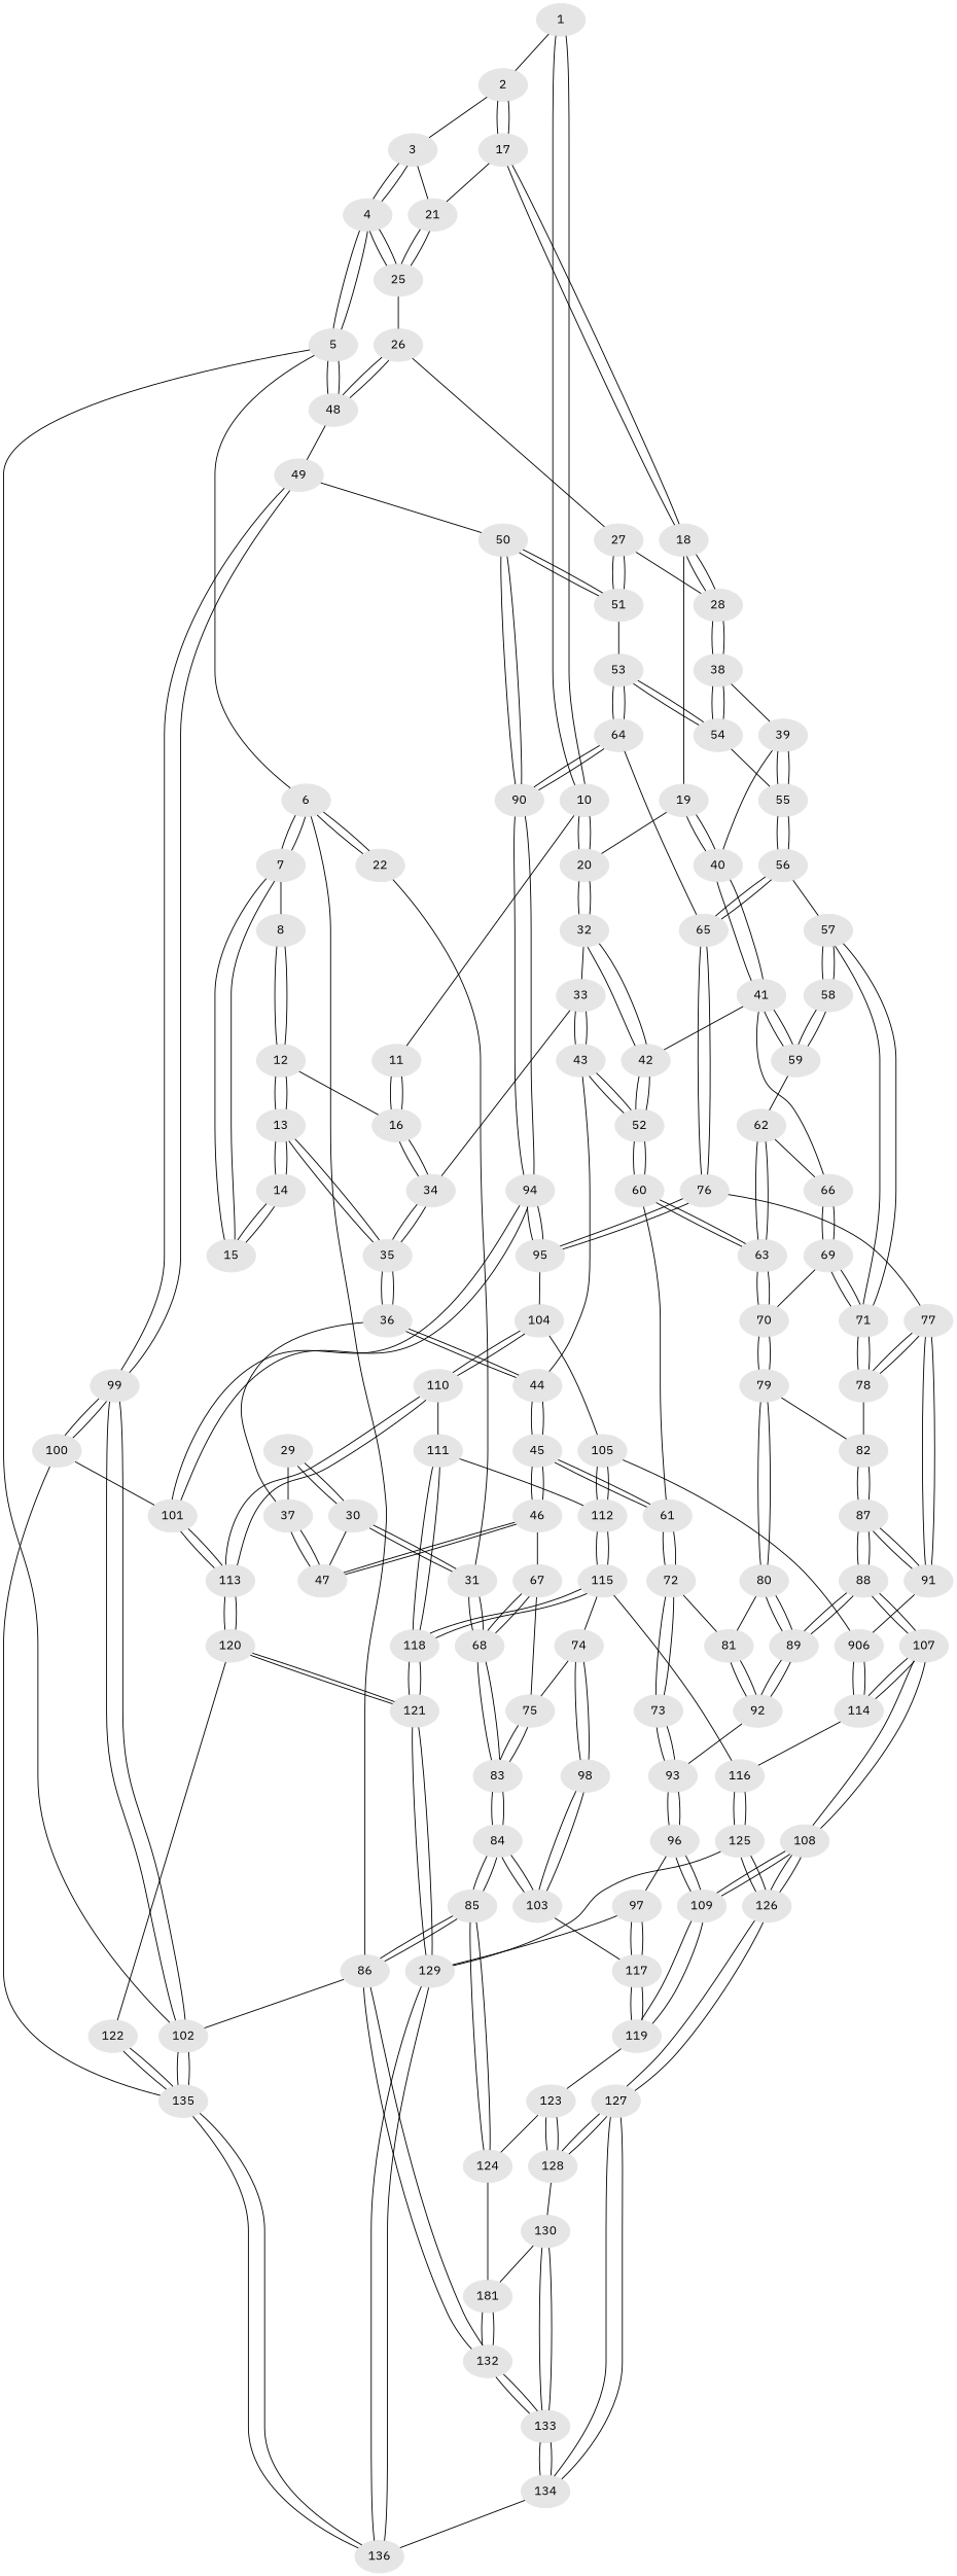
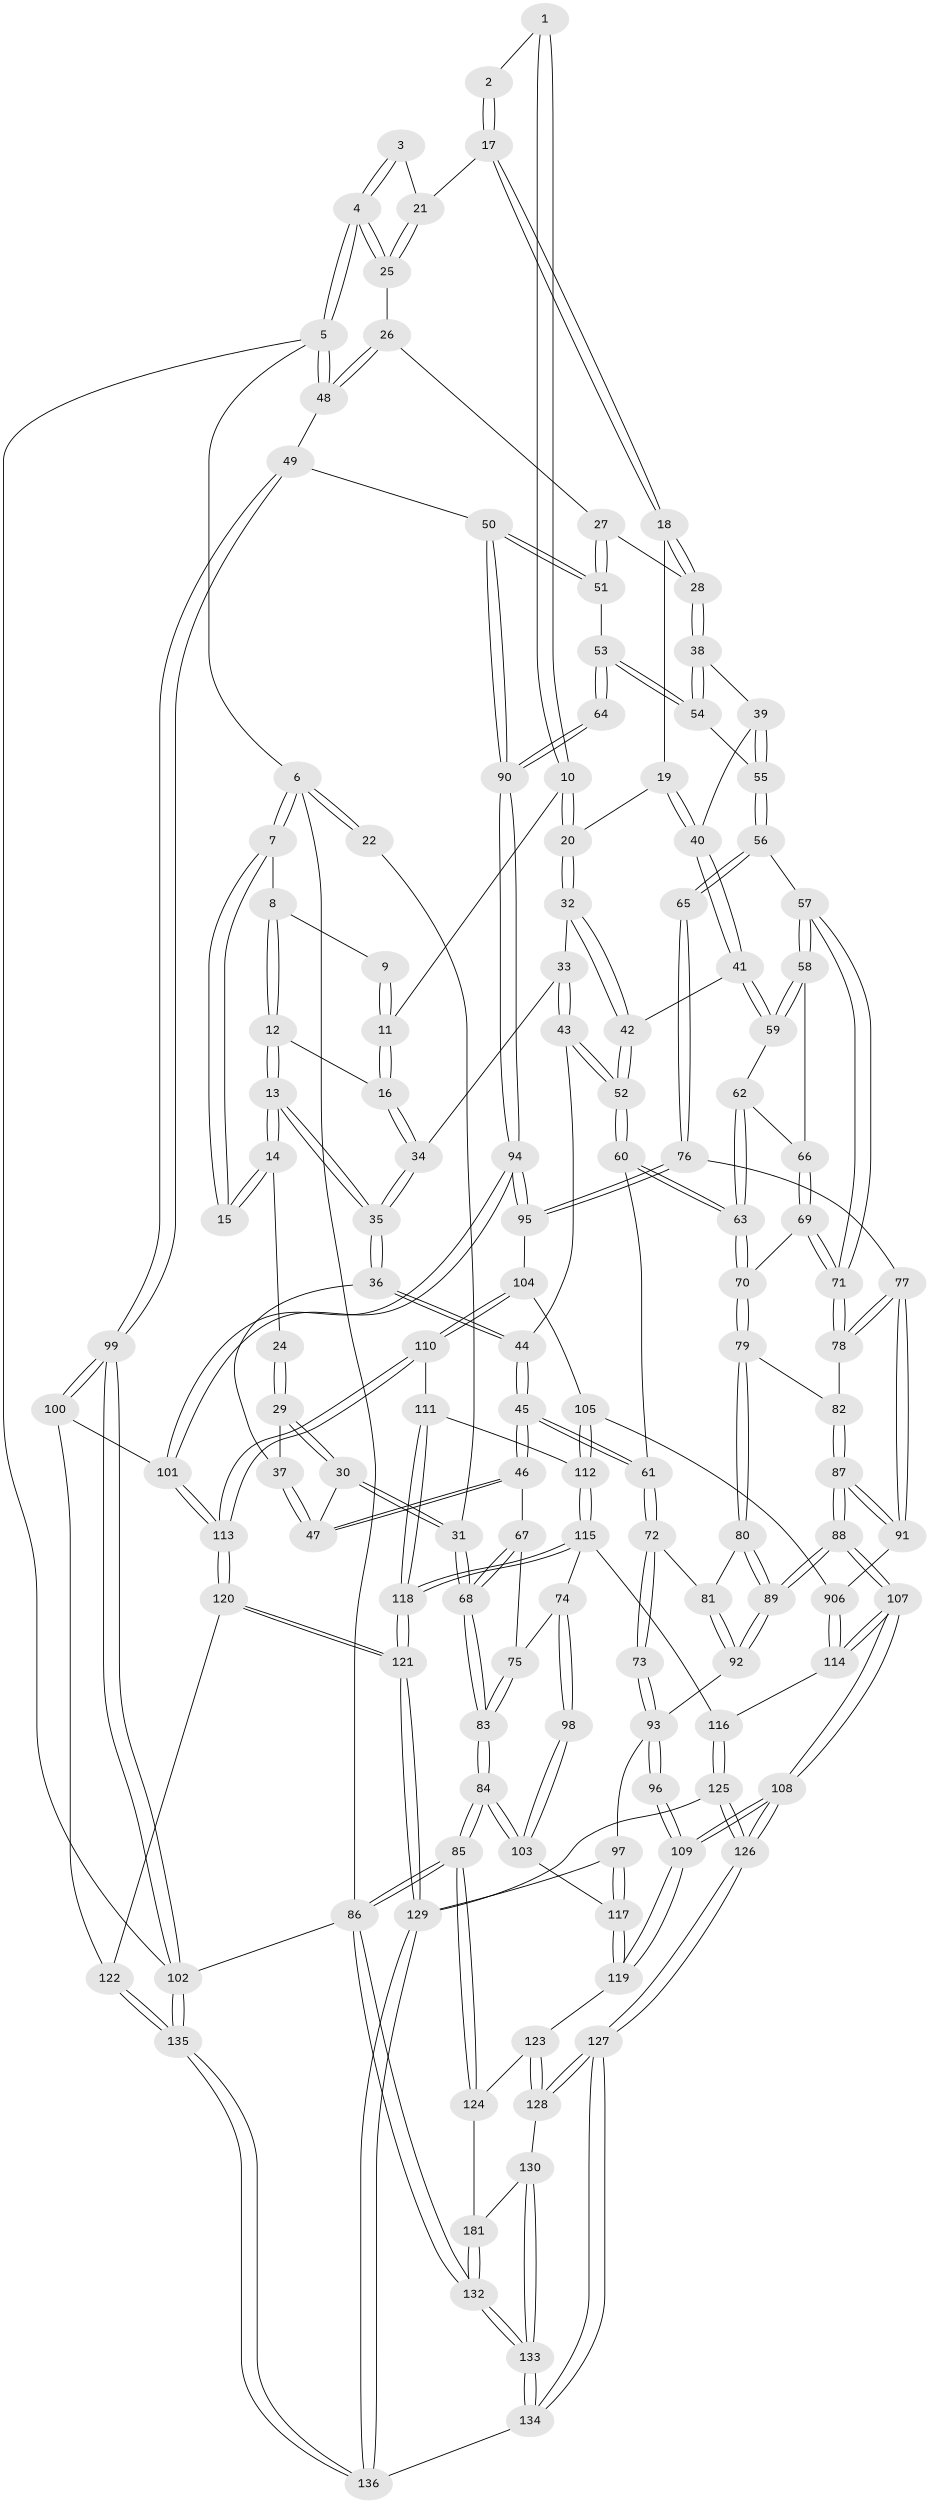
  graph {
    fontname="IBM Plex Sans"
    node [color=gray90 fontname="IBM Plex Sans" style=filled]
    edge [fontname="IBM Plex Sans"]
    1
    2
    10
    3
    17
    11
    20
    4
    21
    18
    5
    25
    6
    48
    102
    26
    7
    22
    86
    49
    135
    8
    15
    31
    132
+   9
    12
    16
    13
    32
    34
    14
    35
+   24
    36
    29
    19
    28
    40
    38
    41
    33
    42
    68
    30
    37
    27
    51
    53
    39
    54
    47
    83
    43
    52
    44
    45
    55
    56
    59
    62
    60
    46
    61
    67
    72
    75
    50
    99
    90
    100
    94
    64
    63
    65
    57
    58
    71
    76
    66
    78
    69
    70
    73
    81
    79
    77
    95
    84
    82
    80
    93
    92
    74
    98
    96
    103
    91
    104
    n100 [label=906]
    87
    89
    88
    85
    124
    117
    n107 [label=181]
    133
    107
    114
    108
    101
    97
    109
    113
    105
    110
    129
    119
    122
    120
    136
    112
    111
    115
    116
    126
    127
    123
    118
    121
    125
    128
    130
    134
    1 -- 2
    1 -- 10
    1 -- 10
-   2 -- 3
    2 -- 17
    2 -- 17
    10 -- 11
    10 -- 20
    10 -- 20
    3 -- 4
    3 -- 4
    3 -- 21
    17 -- 21
    17 -- 18
    17 -- 18
    11 -- 16
    11 -- 16
    20 -- 32
    20 -- 32
    4 -- 5
    4 -- 5
    4 -- 25
    4 -- 25
    21 -- 25
    21 -- 25
    18 -- 19
    18 -- 28
    18 -- 28
    5 -- 6
    5 -- 48
    5 -- 48
    5 -- 102
    25 -- 26
    6 -- 7
    6 -- 7
    6 -- 22
    6 -- 22
    6 -- 86
    48 -- 49
    102 -- 135
    102 -- 135
    26 -- 48
    26 -- 48
    26 -- 27
    7 -- 8
    7 -- 15
    7 -- 15
    22 -- 31
    86 -- 102
    86 -- 132
    86 -- 132
    49 -- 50
    49 -- 99
    49 -- 99
    135 -- 136
    135 -- 136
+   8 -- 9
    8 -- 12
    8 -- 12
    31 -- 68
    31 -- 68
    132 -- 133
    132 -- 133
+   9 -- 11
+   9 -- 11
    12 -- 16
    12 -- 13
    12 -- 13
    16 -- 34
    16 -- 34
    13 -- 14
    13 -- 14
    13 -- 35
    13 -- 35
    32 -- 33
    32 -- 42
    32 -- 42
    34 -- 35
    34 -- 35
    14 -- 15
    14 -- 15
+   14 -- 24
    35 -- 36
    35 -- 36
+   24 -- 29
+   24 -- 29
    36 -- 37
    36 -- 44
    36 -- 44
    29 -- 30
    29 -- 30
    29 -- 37
    19 -- 20
    19 -- 40
    19 -- 40
    28 -- 38
    28 -- 38
    40 -- 41
    40 -- 41
    38 -- 39
    38 -- 54
    38 -- 54
    41 -- 42
    41 -- 59
    41 -- 59
    33 -- 34
    33 -- 43
    33 -- 43
    42 -- 52
    42 -- 52
    68 -- 83
    68 -- 83
    30 -- 31
    30 -- 31
    30 -- 47
    37 -- 47
    37 -- 47
    27 -- 28
    27 -- 51
    27 -- 51
    51 -- 53
    53 -- 54
    53 -- 54
    53 -- 64
    53 -- 64
    39 -- 40
    39 -- 55
    39 -- 55
    54 -- 55
    83 -- 84
    83 -- 84
    43 -- 52
    43 -- 52
    43 -- 44
    52 -- 60
    52 -- 60
    44 -- 45
    44 -- 45
    45 -- 46
    45 -- 46
    45 -- 61
    45 -- 61
    55 -- 56
    55 -- 56
    56 -- 65
    56 -- 65
    56 -- 57
    59 -- 62
    62 -- 63
    62 -- 63
    62 -- 66
    60 -- 61
    60 -- 63
    60 -- 63
    46 -- 47
    46 -- 47
    46 -- 67
    61 -- 72
    61 -- 72
    67 -- 68
    67 -- 68
    67 -- 75
    72 -- 73
    72 -- 73
    72 -- 81
    75 -- 83
    75 -- 83
    50 -- 51
    50 -- 51
    50 -- 90
    50 -- 90
    99 -- 102
    99 -- 102
    99 -- 100
    99 -- 100
    90 -- 94
    90 -- 94
    100 -- 101
-   100 -- 135
+   100 -- 122
    94 -- 95
    94 -- 95
    94 -- 101
    94 -- 101
    64 -- 90
    64 -- 90
-   64 -- 65
    63 -- 70
    63 -- 70
    65 -- 76
    65 -- 76
    57 -- 58
    57 -- 58
    57 -- 71
    57 -- 71
    58 -- 59
    58 -- 59
-   41 -- 66
+   58 -- 66
    71 -- 78
    71 -- 78
    76 -- 77
    76 -- 95
    76 -- 95
    66 -- 69
    66 -- 69
    78 -- 82
    69 -- 71
    69 -- 71
    69 -- 70
    70 -- 79
    70 -- 79
    73 -- 93
    73 -- 93
    81 -- 92
    81 -- 92
    79 -- 82
    79 -- 80
    79 -- 80
    77 -- 78
    77 -- 78
    77 -- 91
    77 -- 91
    95 -- 104
    84 -- 103
    84 -- 103
    84 -- 85
    84 -- 85
    82 -- 87
    82 -- 87
    80 -- 81
    80 -- 89
    80 -- 89
    93 -- 96
    93 -- 96
    92 -- 93
    74 -- 75
    74 -- 98
    74 -- 98
    98 -- 103
    98 -- 103
-   96 -- 97
+   93 -- 97
    96 -- 109
    96 -- 109
    103 -- 117
    91 -- n100
    104 -- 105
    104 -- 110
    104 -- 110
    n100 -- 114
    n100 -- 114
    87 -- 91
    87 -- 91
    87 -- 88
    87 -- 88
    89 -- 92
    89 -- 92
    88 -- 89
    88 -- 89
    88 -- 107
    88 -- 107
    85 -- 86
    85 -- 86
    85 -- 124
    85 -- 124
    124 -- n107
    117 -- 119
    117 -- 119
    n107 -- 132
    n107 -- 132
    133 -- 134
    133 -- 134
    107 -- 114
    107 -- 114
    107 -- 108
    107 -- 108
    114 -- 116
    108 -- 109
    108 -- 109
    108 -- 126
    108 -- 126
    101 -- 113
    101 -- 113
    97 -- 117
    97 -- 117
    97 -- 129
    109 -- 119
    109 -- 119
    113 -- 120
    113 -- 120
    105 -- n100
    105 -- 112
    105 -- 112
    110 -- 113
    110 -- 113
    110 -- 111
    129 -- 136
    129 -- 136
    119 -- 123
    122 -- 135
    122 -- 135
    120 -- 122
    120 -- 121
    120 -- 121
    112 -- 115
    112 -- 115
    111 -- 112
    111 -- 118
    111 -- 118
    115 -- 74
    115 -- 116
    115 -- 118
    115 -- 118
    116 -- 125
    116 -- 125
    126 -- 127
    126 -- 127
    127 -- 128
    127 -- 128
    127 -- 134
    127 -- 134
    123 -- 124
    123 -- 128
    123 -- 128
    118 -- 121
    118 -- 121
    121 -- 129
    121 -- 129
    125 -- 129
    125 -- 126
    125 -- 126
    128 -- 130
    130 -- n107
    130 -- 133
    130 -- 133
    134 -- 136
  }
